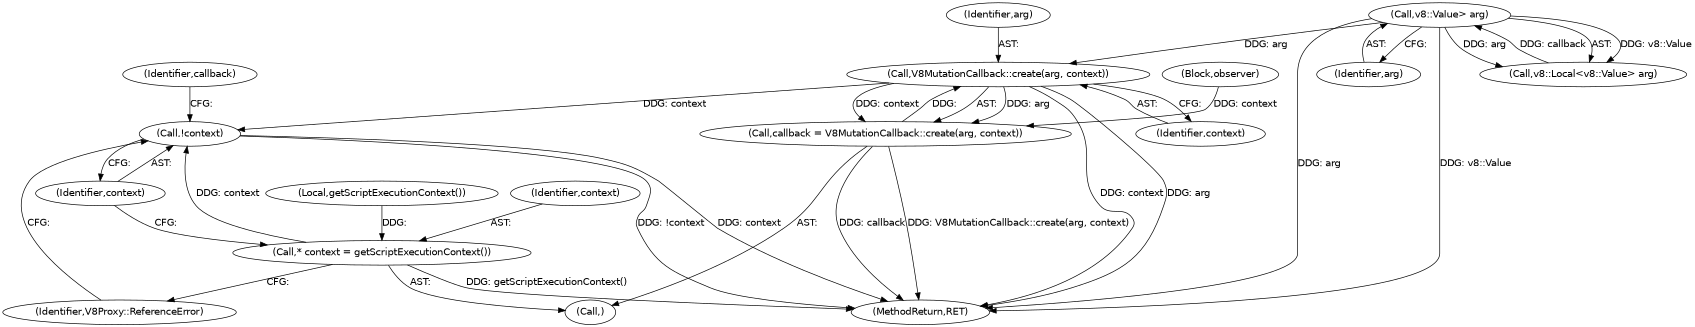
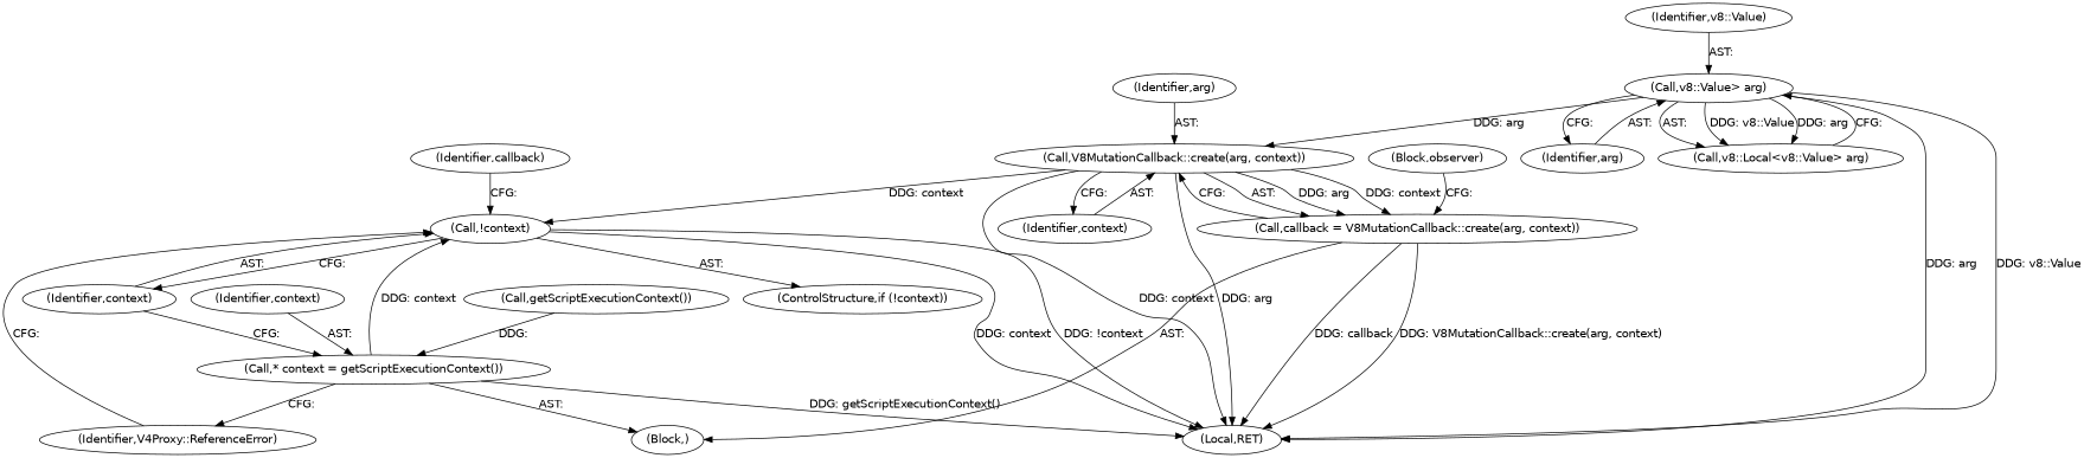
  digraph {
    fontname="DejaVu Sans"
    node [fontname="DejaVu Sans"]
    edge [fontname="DejaVu Sans"]
    n1 [label="(Call,V8MutationCallback::create(arg, context))"]
    n2 [label="(Call,callback = V8MutationCallback::create(arg, context))"]
    n3 [label="(Identifier,context)"]
-   n4 [label="(MethodReturn,RET)"]
+   n4 [label="(Local,RET)"]
    n5 [label="(Call,!context)"]
-   n6 [label="(Call,)"]
+   n6 [label="(Block,)"]
    n7 [label="(Call,v8::Value> arg)"]
    n8 [label="(Identifier,arg)"]
    n9 [label="(Call,v8::Local<v8::Value> arg)"]
    n10 [label="(Identifier,context)"]
+   n11 [label="(ControlStructure,if (!context))"]
    n12 [label="(Call,* context = getScriptExecutionContext())"]
-   n13 [label="(Identifier,V8Proxy::ReferenceError)"]
-   n14 [label="(Local,getScriptExecutionContext())"]
+   n13 [label="(Identifier,V4Proxy::ReferenceError)"]
+   n14 [label="(Call,getScriptExecutionContext())"]
    n15 [label="(Identifier,callback)"]
    n16 [label="(Block,observer)"]
+   n17 [label="(Identifier,v8::Value)"]
    n18 [label="(Identifier,arg)"]
    n19 [label="(Identifier,context)"]
    n1 -> n2 [label="AST: "]
    n1 -> n2 [label="DDG: arg"]
    n1 -> n2 [label="DDG: context"]
    n1 -> n3 [label="CFG: "]
    n1 -> n4 [label="DDG: context"]
    n1 -> n4 [label="DDG: arg"]
    n1 -> n5 [label="DDG: context"]
-   n2 -> n1 [label="DDG: "]
+   n2 -> n1 [label="CFG: "]
    n2 -> n4 [label="DDG: callback"]
    n2 -> n4 [label="DDG: V8MutationCallback::create(arg, context)"]
    n2 -> n6 [label="AST: "]
    n3 -> n1 [label="AST: "]
    n5 -> n4 [label="DDG: !context"]
    n5 -> n4 [label="DDG: context"]
    n5 -> n10 [label="CFG: "]
+   n5 -> n11 [label="AST: "]
    n7 -> n1 [label="DDG: arg"]
    n7 -> n4 [label="DDG: arg"]
    n7 -> n4 [label="DDG: v8::Value"]
    n7 -> n8 [label="CFG: "]
    n7 -> n9 [label="AST: "]
    n7 -> n9 [label="DDG: v8::Value"]
    n7 -> n9 [label="DDG: arg"]
    n8 -> n7 [label="AST: "]
-   n9 -> n7 [label="DDG: callback"]
+   n9 -> n7 [label="CFG: "]
    n10 -> n5 [label="AST: "]
    n10 -> n12 [label="CFG: "]
    n12 -> n4 [label="DDG: getScriptExecutionContext()"]
    n12 -> n5 [label="DDG: context"]
    n12 -> n6 [label="AST: "]
    n12 -> n13 [label="CFG: "]
    n13 -> n5 [label="CFG: "]
    n14 -> n12 [label="DDG: "]
    n15 -> n5 [label="CFG: "]
-   n16 -> n2 [label="DDG: context"]
+   n16 -> n2 [label="CFG: "]
+   n17 -> n7 [label="AST: "]
    n18 -> n1 [label="AST: "]
    n19 -> n12 [label="AST: "]
  }
